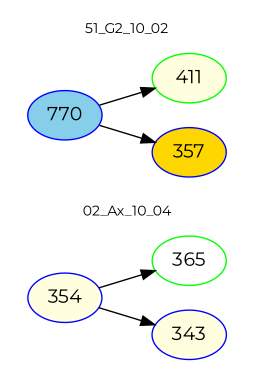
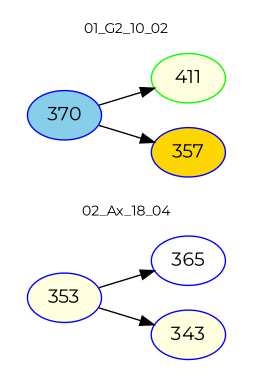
  digraph {
    fontname=Montserrat
    rankdir=LR
    node [color=blue fillcolor=lightyellow fontname=Montserrat style=filled]
    edge [color=black fontname=Montserrat]
-   n1 [label=354]
+   n1 [label=353]
    n2 [label=343]
-   n3 [color=green fillcolor=white label=365]
-   n4 [fillcolor=skyblue label=770]
+   n3 [fillcolor=white label=365]
+   n4 [fillcolor=skyblue label=370]
    n5 [fillcolor=gold label=357]
    n6 [color=green label=411]
    subgraph cluster_1 {
      color=white
      fontsize=10
-     label="02_Ax_10_04"
+     label="02_Ax_18_04"
      n1
      n2
      n3
    }
    subgraph cluster_2 {
      color=white
      fontsize=10
-     label="51_G2_10_02"
+     label="01_G2_10_02"
      n4
      n5
      n6
    }
    n1 -> n2
    n1 -> n3
    n4 -> n5
    n4 -> n6
  }
